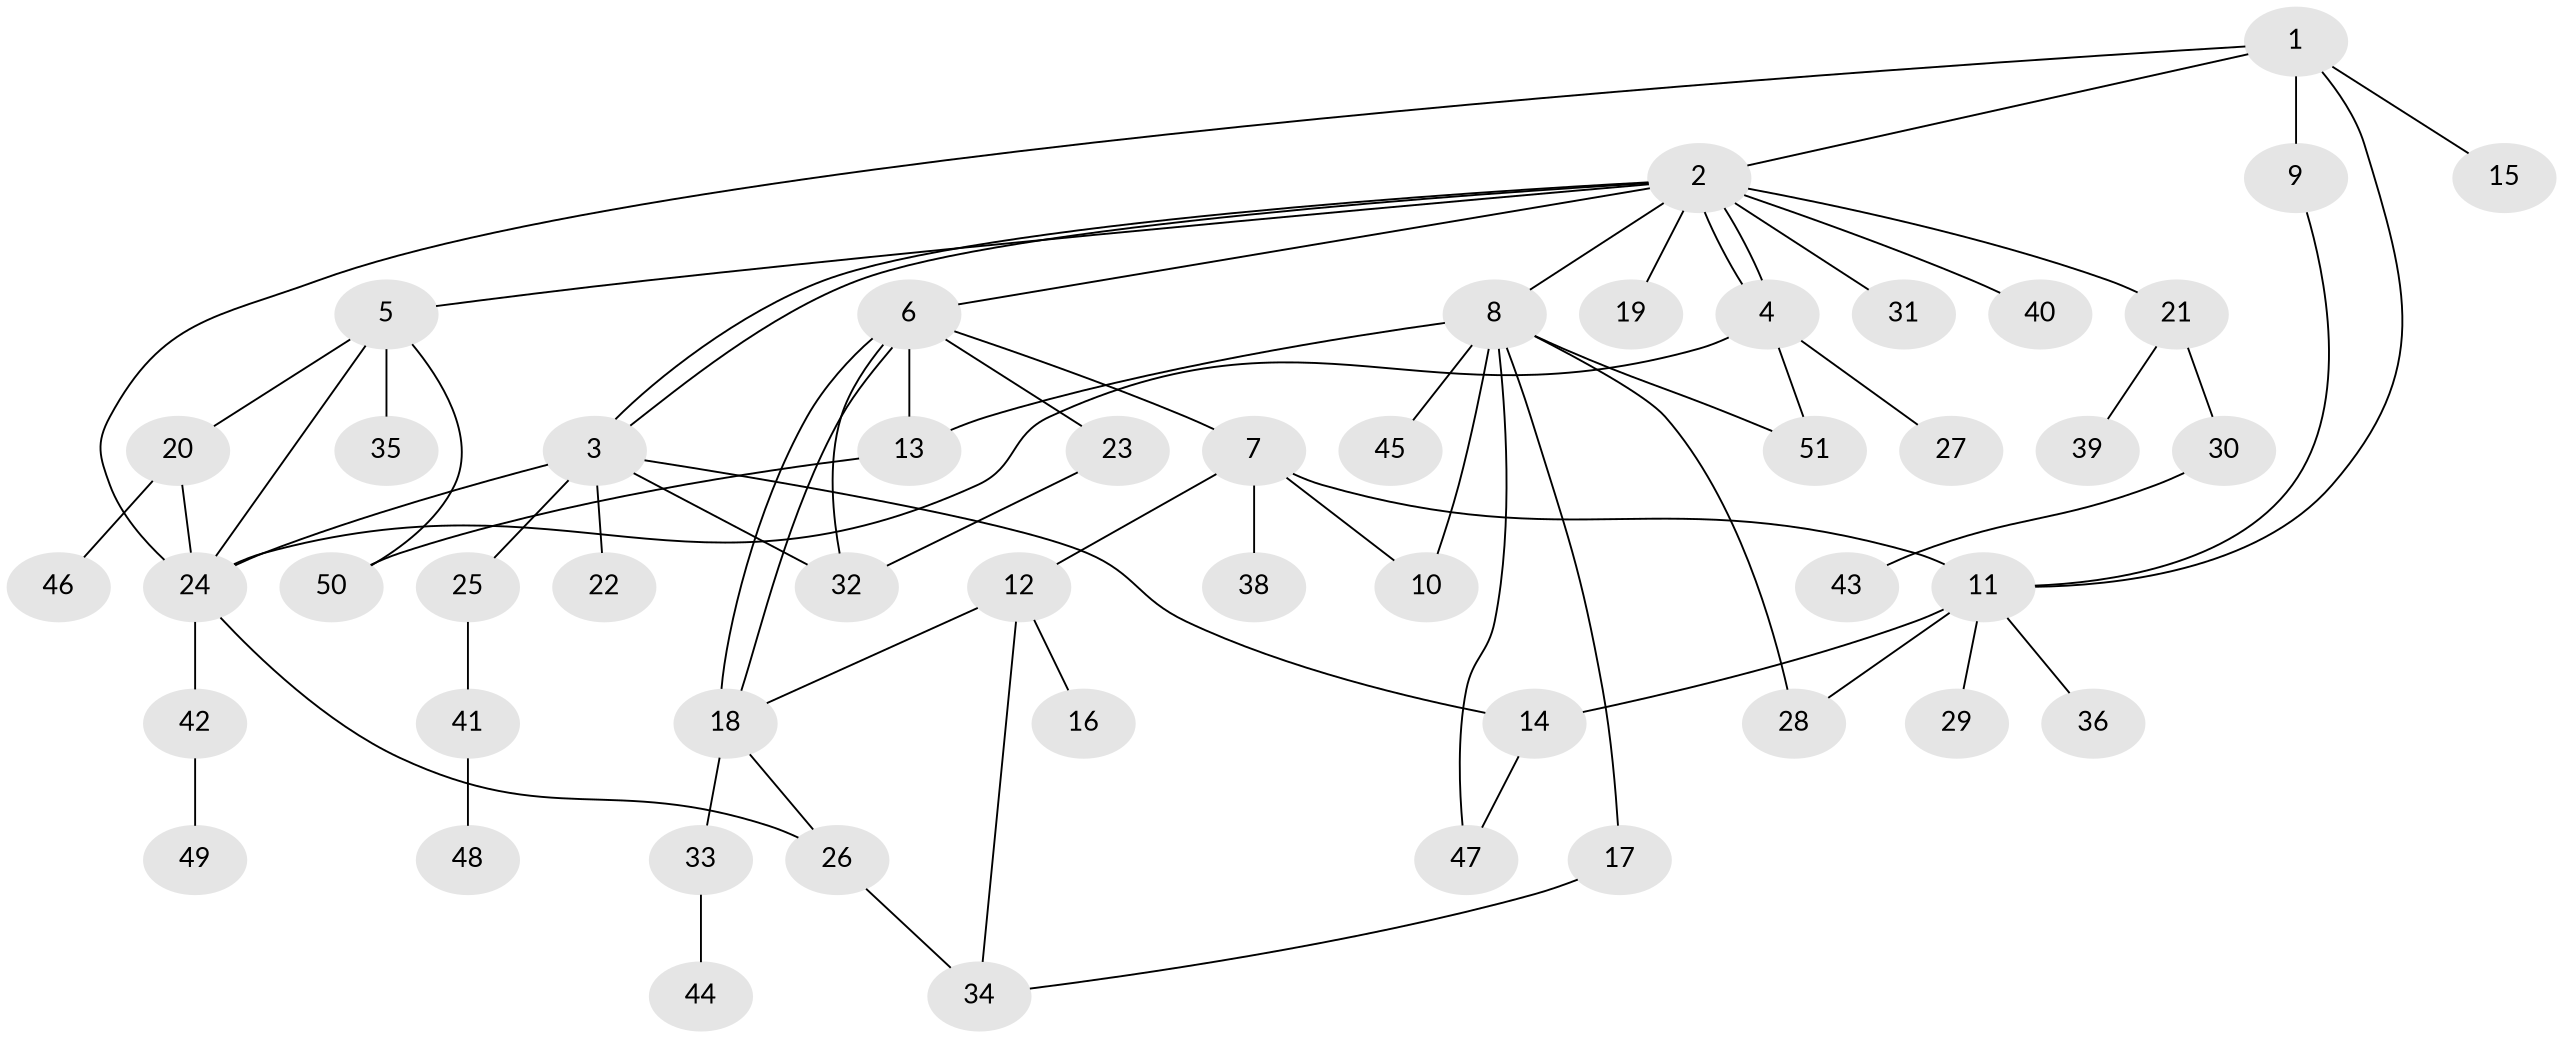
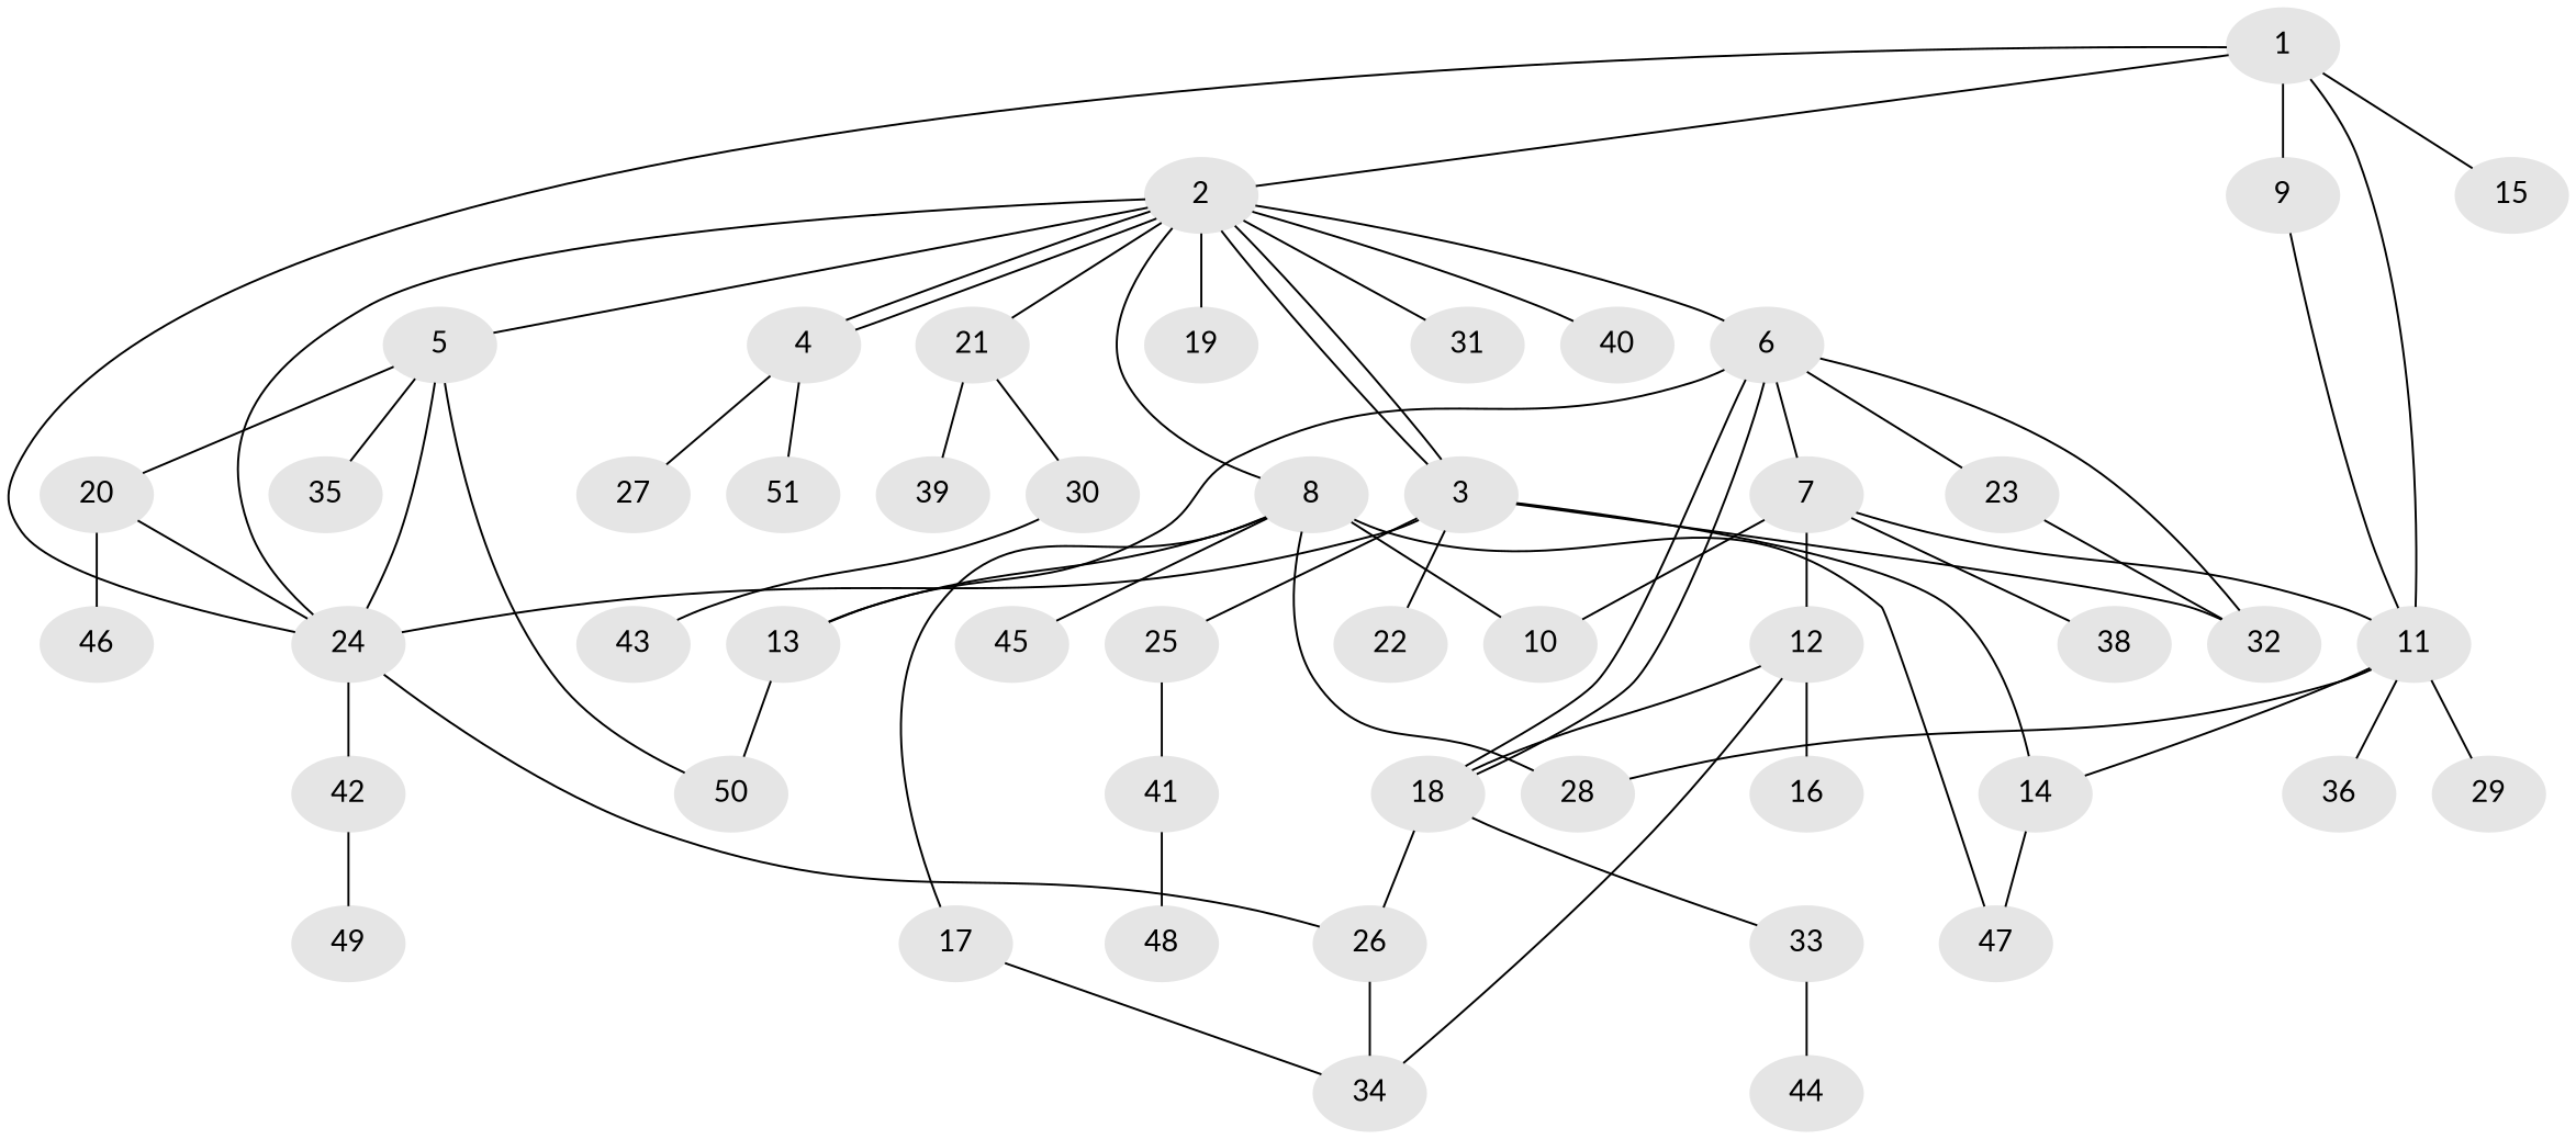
  graph {
    fontname=Lato
    node [color=gray90 fontname=Lato style=filled]
    edge [fontname=Lato]
    1
    2
    9
    11
    15
    24
    3
    4
    5
    6
    8
    19
    21
    31
    40
    14
    28
    29
    36
    12
    18
    16
    34
    26
    42
    22
    25
    32
    27
    51
    20
    35
    50
    7
    13
    23
    10
    17
    45
    47
    30
    39
    41
    46
    38
    33
    44
    43
    49
    48
    1 -- 2
    1 -- 9
    1 -- 11
    1 -- 15
    1 -- 24
-   4 -- 24
+   2 -- 24
    2 -- 3
    2 -- 3
    2 -- 4
    2 -- 4
    2 -- 5
    2 -- 6
    2 -- 8
    2 -- 19
    2 -- 21
    2 -- 31
    2 -- 40
    9 -- 11
    11 -- 14
    11 -- 28
    11 -- 29
    11 -- 36
    24 -- 26
    24 -- 42
    3 -- 24
    3 -- 14
    3 -- 22
    3 -- 25
    3 -- 32
    4 -- 27
    4 -- 51
    5 -- 24
    5 -- 20
    5 -- 35
    5 -- 50
    6 -- 18
    6 -- 18
    6 -- 32
    6 -- 7
    6 -- 13
    6 -- 23
    8 -- 28
-   8 -- 51
    8 -- 13
    8 -- 10
    8 -- 17
    8 -- 45
    8 -- 47
    21 -- 30
    21 -- 39
    14 -- 47
    12 -- 18
    12 -- 16
    12 -- 34
    18 -- 26
    18 -- 33
    26 -- 34
    42 -- 49
    25 -- 41
    20 -- 24
    20 -- 46
    7 -- 11
    7 -- 12
    7 -- 10
    7 -- 38
    13 -- 50
    23 -- 32
    17 -- 34
    30 -- 43
    41 -- 48
    33 -- 44
  }
